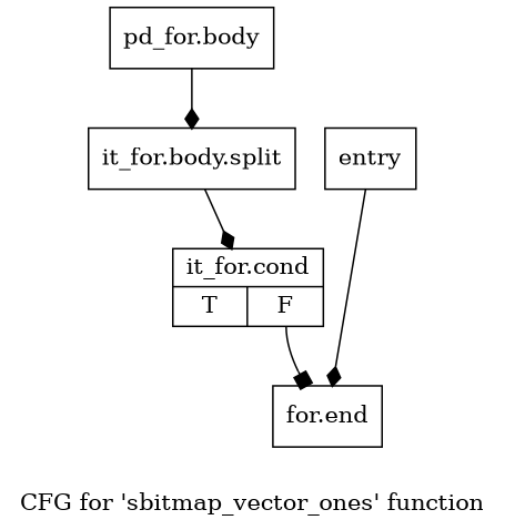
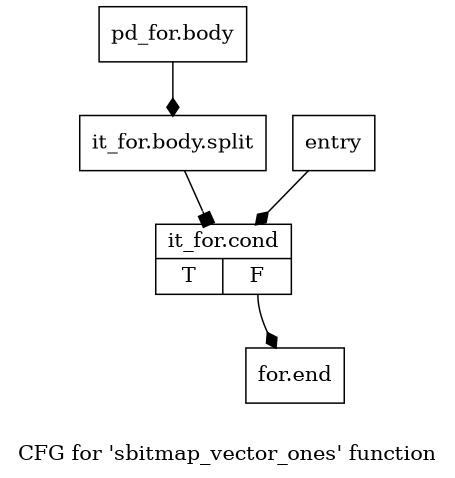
  digraph {
    label="CFG for 'sbitmap_vector_ones' function"
    node [shape=record]
    edge [arrowhead=diamond]
    n1 [label="{entry}"]
    n2 [label="{it_for.cond|{<s0>T|<s1>F}}"]
    n3 [label="{for.end}"]
    n4 [label="{pd_for.body}"]
    n5 [label="{it_for.body.split}"]
-   n1 -> n3
-   n2 -> n3 [arrowhead=box tailport=s1]
+   n1 -> n2
+   n2 -> n3 [tailport=s1]
    n4 -> n5
-   n5 -> n2
+   n5 -> n2 [arrowhead=box]
  }
